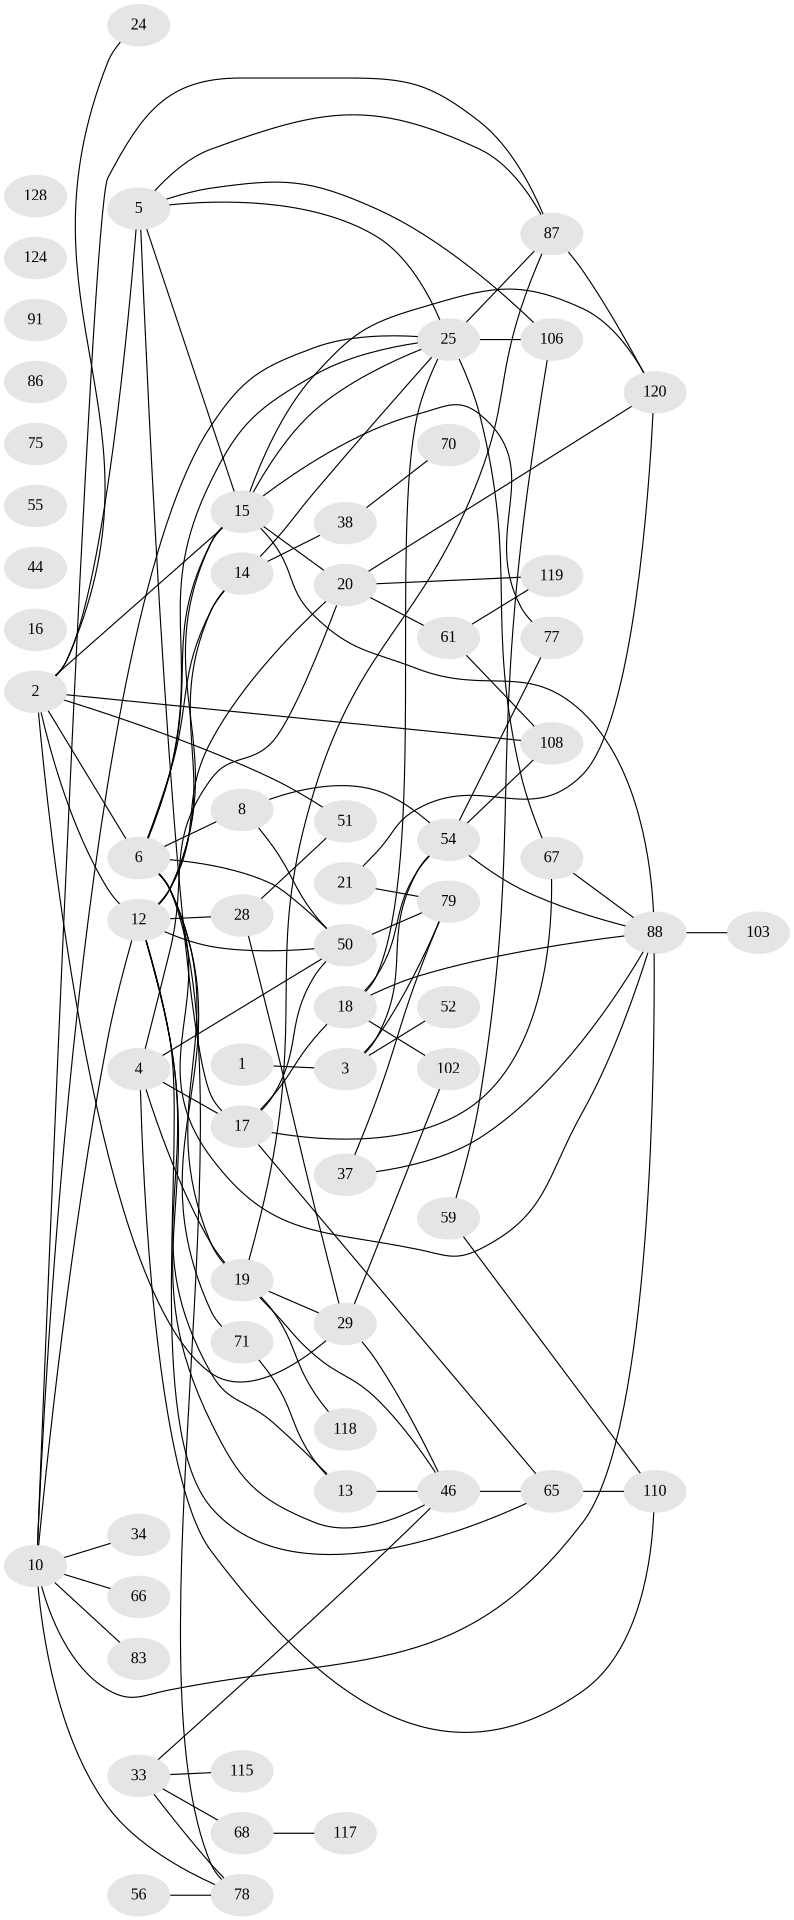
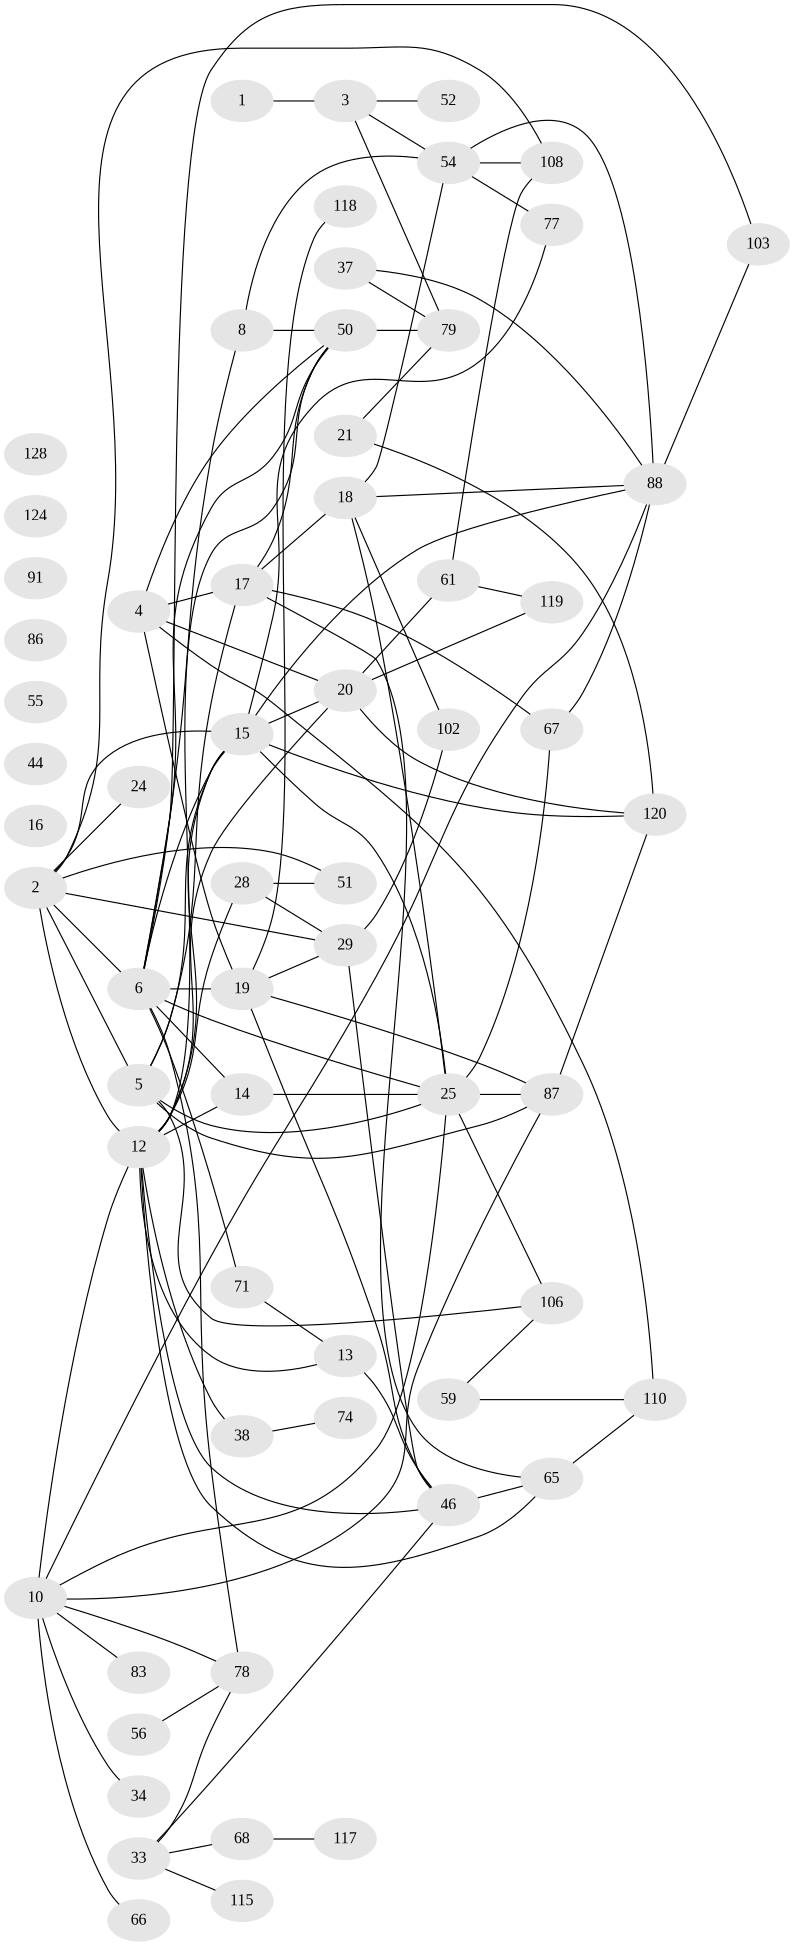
  graph {
    fontname="Liberation Serif"
    rankdir=LR
    node [color=gray90 fontname="Liberation Serif" style=filled]
    edge [fontname="Liberation Serif"]
    3 [super="+32"]
    52
    54 [super="+57"]
    79 [super="+89"]
    1
    2 [super="+85+125+22"]
    5 [super="+9+111+47"]
    6 [super="+98+7+49"]
    12 [super="+80+39"]
    15 [super="+35"]
    24 [super="+58"]
    29 [super="+30"]
    51
    108
    17 [super="+40+23"]
    25 [super="+53+63"]
    87
    106
    19 [super="+90"]
    50 [super="+93+105"]
    8
    n22 [label=71 super="+114+96"]
    14 [super="+84+62"]
    78
    88 [super="+92+121"]
    20 [super="+70+27"]
    13 [super="+45"]
    28
    38 [super="+126"]
    46 [super="+109"]
    65 [super="+127"]
    77
    120
    102
    4 [super="+36"]
    110
    18 [super="+31"]
    67
    118
    61
    119
    10 [super="+48"]
    34 [super="+41"]
    66
    83
    59
    103
-   74 [label=70]
+   74
    16
    21
    33 [super="+69+122"]
    68
    115
    117
    37 [super="+107"]
    44
    55
    56
-   75
    86
    91
    124
    128
    3 -- 52
    3 -- 54
    3 -- 79
    54 -- 108
    54 -- 88
    54 -- 77
    1 -- 3
    2 -- 5
    2 -- 6
    2 -- 12
    2 -- 15
    2 -- 24 [weight=2]
    2 -- 29 [weight=2]
    2 -- 51
    2 -- 108
    5 -- 15
    5 -- 17
    5 -- 25 [weight=3]
    5 -- 87
    5 -- 106
    6 -- 15
    6 -- 25 [weight=2]
    6 -- 19
    6 -- 50 [weight=2]
    6 -- 8
    6 -- n22
    6 -- 14
    6 -- 78 [weight=2]
-   6 -- 88
+   6 -- 103
    12 -- 15 [weight=2]
    12 -- 50
    12 -- 14
    12 -- 20
    12 -- 13
    12 -- 28
-   14 -- 38
+   12 -- 38
    12 -- 46
    12 -- 65
    15 -- 25 [weight=2]
    15 -- 88 [weight=2]
    15 -- 20
    15 -- 77
    15 -- 120
    29 -- 46
    29 -- 102
    17 -- 50 [weight=2]
    17 -- 65
    17 -- 18
    17 -- 67
    25 -- 87
    25 -- 106
    25 -- 67
    87 -- 120
    19 -- 29
    19 -- 87
    19 -- 46
    19 -- 118
    50 -- 79
    8 -- 54
    8 -- 50
    n22 -- 13
    14 -- 25
    88 -- 103
    20 -- 120
    20 -- 61
    20 -- 119
    13 -- 46
    28 -- 29
    28 -- 51
    38 -- 74
    46 -- 65
    65 -- 110
    4 -- 17
    4 -- 19
    4 -- 50 [weight=2]
    4 -- 20
    4 -- 110
    18 -- 54
    18 -- 25
    18 -- 88
    18 -- 102
    67 -- 88
    61 -- 108
    61 -- 119
    10 -- 12
    10 -- 25
    10 -- 87
    10 -- 78
    10 -- 88
    10 -- 34
    10 -- 66
    10 -- 83
    59 -- 106
    59 -- 110
    21 -- 79
    21 -- 120
    33 -- 78
    33 -- 46
    33 -- 68
    33 -- 115
    68 -- 117
    37 -- 79
    37 -- 88
    56 -- 78
  }
